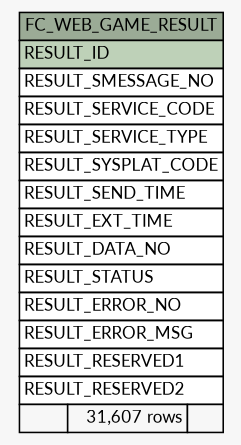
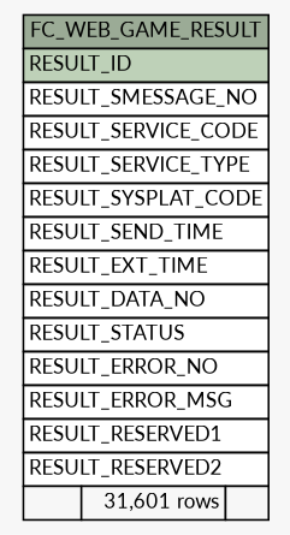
  digraph {
    bgcolor="#f7f7f7"
    fontname=Lato
    fontsize=11
    nodesep=0.18
    rankdir=RL
    ranksep=0.46
-   n1 [fontname=Lato fontsize=11 label=<     <TABLE BORDER="0" CELLBORDER="1" CELLSPACING="0" BGCOLOR="#ffffff">       <TR><TD COLSPAN="3" BGCOLOR="#9bab96" ALIGN="CENTER">FC_WEB_GAME_RESULT</TD></TR>       <TR><TD PORT="RESULT_ID" COLSPAN="3" BGCOLOR="#bed1b8" ALIGN="LEFT">RESULT_ID</TD></TR>       <TR><TD PORT="RESULT_SMESSAGE_NO" COLSPAN="3" ALIGN="LEFT">RESULT_SMESSAGE_NO</TD></TR>       <TR><TD PORT="RESULT_SERVICE_CODE" COLSPAN="3" ALIGN="LEFT">RESULT_SERVICE_CODE</TD></TR>       <TR><TD PORT="RESULT_SERVICE_TYPE" COLSPAN="3" ALIGN="LEFT">RESULT_SERVICE_TYPE</TD></TR>       <TR><TD PORT="RESULT_SYSPLAT_CODE" COLSPAN="3" ALIGN="LEFT">RESULT_SYSPLAT_CODE</TD></TR>       <TR><TD PORT="RESULT_SEND_TIME" COLSPAN="3" ALIGN="LEFT">RESULT_SEND_TIME</TD></TR>       <TR><TD PORT="RESULT_EXT_TIME" COLSPAN="3" ALIGN="LEFT">RESULT_EXT_TIME</TD></TR>       <TR><TD PORT="RESULT_DATA_NO" COLSPAN="3" ALIGN="LEFT">RESULT_DATA_NO</TD></TR>       <TR><TD PORT="RESULT_STATUS" COLSPAN="3" ALIGN="LEFT">RESULT_STATUS</TD></TR>       <TR><TD PORT="RESULT_ERROR_NO" COLSPAN="3" ALIGN="LEFT">RESULT_ERROR_NO</TD></TR>       <TR><TD PORT="RESULT_ERROR_MSG" COLSPAN="3" ALIGN="LEFT">RESULT_ERROR_MSG</TD></TR>       <TR><TD PORT="RESULT_RESERVED1" COLSPAN="3" ALIGN="LEFT">RESULT_RESERVED1</TD></TR>       <TR><TD PORT="RESULT_RESERVED2" COLSPAN="3" ALIGN="LEFT">RESULT_RESERVED2</TD></TR>       <TR><TD ALIGN="LEFT" BGCOLOR="#f7f7f7">  </TD><TD ALIGN="RIGHT" BGCOLOR="#f7f7f7">31,607 rows</TD><TD ALIGN="RIGHT" BGCOLOR="#f7f7f7">  </TD></TR>     </TABLE>> shape=plaintext]
+   n1 [fontname=Lato fontsize=11 label=<     <TABLE BORDER="0" CELLBORDER="1" CELLSPACING="0" BGCOLOR="#ffffff">       <TR><TD COLSPAN="3" BGCOLOR="#9bab96" ALIGN="CENTER">FC_WEB_GAME_RESULT</TD></TR>       <TR><TD PORT="RESULT_ID" COLSPAN="3" BGCOLOR="#bed1b8" ALIGN="LEFT">RESULT_ID</TD></TR>       <TR><TD PORT="RESULT_SMESSAGE_NO" COLSPAN="3" ALIGN="LEFT">RESULT_SMESSAGE_NO</TD></TR>       <TR><TD PORT="RESULT_SERVICE_CODE" COLSPAN="3" ALIGN="LEFT">RESULT_SERVICE_CODE</TD></TR>       <TR><TD PORT="RESULT_SERVICE_TYPE" COLSPAN="3" ALIGN="LEFT">RESULT_SERVICE_TYPE</TD></TR>       <TR><TD PORT="RESULT_SYSPLAT_CODE" COLSPAN="3" ALIGN="LEFT">RESULT_SYSPLAT_CODE</TD></TR>       <TR><TD PORT="RESULT_SEND_TIME" COLSPAN="3" ALIGN="LEFT">RESULT_SEND_TIME</TD></TR>       <TR><TD PORT="RESULT_EXT_TIME" COLSPAN="3" ALIGN="LEFT">RESULT_EXT_TIME</TD></TR>       <TR><TD PORT="RESULT_DATA_NO" COLSPAN="3" ALIGN="LEFT">RESULT_DATA_NO</TD></TR>       <TR><TD PORT="RESULT_STATUS" COLSPAN="3" ALIGN="LEFT">RESULT_STATUS</TD></TR>       <TR><TD PORT="RESULT_ERROR_NO" COLSPAN="3" ALIGN="LEFT">RESULT_ERROR_NO</TD></TR>       <TR><TD PORT="RESULT_ERROR_MSG" COLSPAN="3" ALIGN="LEFT">RESULT_ERROR_MSG</TD></TR>       <TR><TD PORT="RESULT_RESERVED1" COLSPAN="3" ALIGN="LEFT">RESULT_RESERVED1</TD></TR>       <TR><TD PORT="RESULT_RESERVED2" COLSPAN="3" ALIGN="LEFT">RESULT_RESERVED2</TD></TR>       <TR><TD ALIGN="LEFT" BGCOLOR="#f7f7f7">  </TD><TD ALIGN="RIGHT" BGCOLOR="#f7f7f7">31,601 rows</TD><TD ALIGN="RIGHT" BGCOLOR="#f7f7f7">  </TD></TR>     </TABLE>> shape=plaintext]
  }
